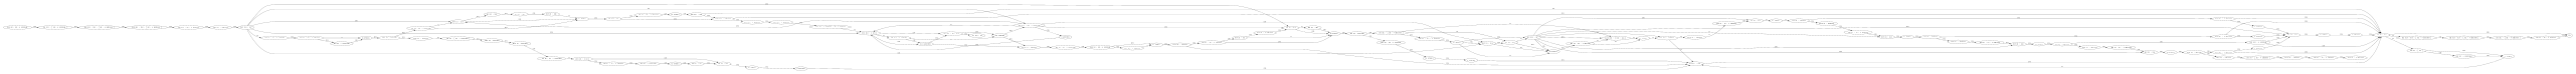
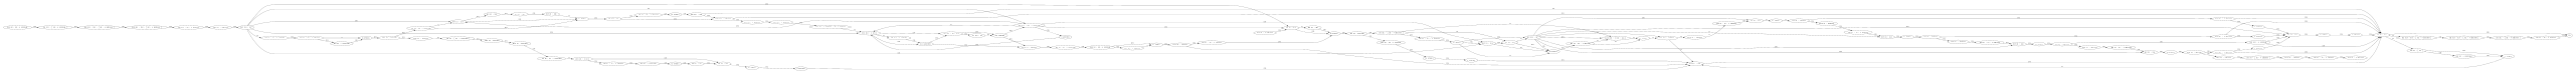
  digraph {
    fontname="Courier Prime"
    rankdir=LR
    node [fontname="Courier Prime"]
    edge [fontname="Courier Prime"]
    n1 [label="sub sp , sp , # address"]
    n2 [label="str x21 , [ sp , # address ]"]
    n3 [label="stp x20 , x19 , [ sp , # address ]"]
    n4 [label="stp x29 , x30 , [ sp , # address ]"]
    n5 [label="add x29 , sp , # address"]
    n6 [label="adrp x1 , address"]
    n7 [label="mov x19 , x0"]
    n8 [label="add x1 , x1 , # address"]
    n9 [label="mov x1 , x19"]
    n10 [label="ldrb w10 , [ x19 ]"]
    n11 [label="add x19 , x19 , # address"]
    n12 [label="mov x1 , x19"]
    n13 [label="mov x1 , x19"]
    n14 [label="add x0 , sp , # address"]
    n15 [label="bl symbol"]
    n16 [label="mov x2 , xzr"]
    n17 [label="lsl x10 , x8 , x10"]
    n18 [label="cmp w10 , # address"]
    n19 [label="b.hi address"]
    n20 [label="b address"]
    n21 [label="bl symbol"]
    n22 [label="mov w4 , wzr"]
    n23 [label="mov x2 , x21"]
    n24 [label="bl symbol"]
    n25 [label="mov w2 , # address"]
    n26 [label="bl symbol"]
    n27 [label="cbnz w0 , address"]
    n28 [label="adrp x8 , address"]
    n29 [label="add x0 , sp , # address"]
    n30 [label="ldr x8 , [ x8 , # address ]"]
    n31 [label="adrp x0 , address"]
    n32 [label="mov w20 , w0"]
    n33 [label="adrp x1 , address"]
    n34 [label="add x0 , x0 , # address"]
    n35 [label="ldr x19 , [ x8 ]"]
    n36 [label="add x1 , x1 , # address"]
    n37 [label="mov x0 , x19"]
    n38 [label="mov w2 , # address"]
    n39 [label="bl symbol"]
    n40 [label="bl symbol"]
    n41 [label="mov x1 , x0"]
    n42 [label="b address"]
    n43 [label="mov w21 , wzr"]
    n44 [label="mov w0 , w21"]
    n45 [label="ldp x29 , x30 , [ sp , # address ]"]
    n46 [label=ret]
    n47 [label="ldr x3 , [ x8 ]"]
    n48 [label="mov x3 , xzr"]
    n49 [label="mov w4 , wzr"]
    n50 [label="add x0 , sp , # address"]
    n51 [label="cbnz w20 , address"]
    n52 [label="bl symbol"]
    n53 [label="mov x9 , # address"]
    n54 [label="mov w21 , wzr"]
    n55 [label="mov w8 , # address"]
    n56 [label="ldp x20 , x19 , [ sp , # address ]"]
    n57 [label="movk x9 , # address , lsl # address"]
    n58 [label="ldr x21 , [ sp , # address ]"]
    n59 [label="add sp , sp , # address"]
    n60 [label="tst x10 , x9"]
    n61 [label="b.eq address"]
    n62 [label="adrp x1 , address"]
    n63 [label="add x1 , x1 , # address"]
    n64 [label="add x0 , sp , # address"]
    n65 [label="mov w2 , # address"]
    n66 [label="bl symbol"]
    n67 [label="cbnz w0 , address"]
    n68 [label="add x0 , sp , # address"]
-   n69 [label="mov x3 , sp"]
    n70 [label="mov w2 , # address"]
    n71 [label="cbz w0 , address"]
    n72 [label="ldr x21 , [ sp , # address ]"]
    n73 [label="add x0 , sp , # address"]
    n74 [label="add x0 , x21 , # address"]
    n75 [label="strb wzr , [ x20 , x21 ]"]
    n76 [label="bl symbol"]
    n77 [label="bl symbol"]
    n78 [label="mov x20 , x0"]
    n79 [label="bl symbol"]
    n80 [label="b address"]
    n81 [label="cbz x20 , address"]
    n82 [label="mov x0 , x20"]
    n83 [label="mov x0 , x20"]
    n84 [label="mov x0 , x20"]
    n85 [label="mov x0 , x20"]
    n86 [label="mov x0 , x20"]
    n87 [label="add x0 , sp , # address"]
    n88 [label="adrp x1 , address"]
    n89 [label="bl symbol"]
    n90 [label="bl symbol"]
    n91 [label="bl symbol"]
    n92 [label="bl symbol"]
    n93 [label="bl symbol"]
    n94 [label="add x1 , x1 , # address"]
    n95 [label="cbz w0 , address"]
    n96 [label="mov w21 , # address"]
    n97 [label="adrp x1 , address"]
    n98 [label="b address"]
    n99 [label="add x1 , x1 , # address"]
    n100 [label="b address"]
    n101 [label="cbz w0 , address"]
    n102 [label="mov w21 , # address"]
    n103 [label="adrp x1 , address"]
    n104 [label="b address"]
    n105 [label="add x1 , x1 , # address"]
    n106 [label="cbz w0 , address"]
    n107 [label="mov w21 , # address"]
    n108 [label="adrp x1 , address"]
    n109 [label="add x1 , x1 , # address"]
    n110 [label="cbnz w0 , address"]
    n111 [label="adrp x8 , address"]
    n112 [label="mov w21 , # address"]
    n113 [label="ldr x8 , [ x8 , # address ]"]
    n114 [label="b address"]
    n115 [label="adrp x0 , address"]
    n116 [label="add x0 , x0 , # address"]
    n117 [label="mov w1 , # address"]
    n118 [label="mov w2 , # address"]
    n119 [label="bl symbol"]
    n1 -> n2 [label=CFG]
    n2 -> n3 [label=CFG]
    n3 -> n4 [label=CFG]
    n4 -> n5 [label=CFG]
    n5 -> n6 [label=CFG]
    n6 -> n7 [label=CFG]
    n7 -> n8 [label=CFG]
    n7 -> n9 [label=DFG]
    n7 -> n10 [label=DFG]
    n7 -> n11 [label=DFG]
    n7 -> n12 [label=DFG]
    n7 -> n13 [label=DFG]
    n8 -> n14 [label=CFG]
    n9 -> n15 [label=DFG]
    n9 -> n16 [label=CFG]
    n10 -> n17 [label=CFG]
    n10 -> n18 [label=CFG]
    n10 -> n19 [label=DFG]
    n11 -> n9 [label=DFG]
    n11 -> n10 [label=DFG]
    n11 -> n12 [label=DFG]
    n11 -> n13 [label=DFG]
    n11 -> n20 [label=CFG]
    n12 -> n21 [label=DFG]
    n12 -> n22 [label=CFG]
    n13 -> n23 [label=CFG]
    n13 -> n24 [label=DFG]
    n14 -> n25 [label=CFG]
    n14 -> n26 [label=DFG]
    n15 -> n32 [label=DFG]
    n16 -> n48 [label=CFG]
    n17 -> n60 [label=CFG]
    n17 -> n61 [label=DFG]
    n18 -> n19 [label=CFG]
    n19 -> n17 [label=CFG]
    n19 -> n62 [label=CFG]
    n20 -> n10 [label=CFG]
    n21 -> n71 [label=DFG]
    n22 -> n21 [label=CFG]
    n23 -> n24 [label=DFG]
    n23 -> n78 [label=CFG]
    n24 -> n87 [label=CFG]
    n25 -> n26 [label=CFG]
    n26 -> n27 [label=DFG]
    n27 -> n28 [label=CFG]
    n27 -> n29 [label=CFG]
    n28 -> n30 [label=CFG]
    n29 -> n9 [label=CFG]
    n29 -> n15 [label=DFG]
    n30 -> n31 [label=CFG]
    n31 -> n33 [label=CFG]
    n32 -> n50 [label=CFG]
    n32 -> n51 [label=DFG]
    n33 -> n34 [label=CFG]
    n34 -> n35 [label=CFG]
    n35 -> n36 [label=CFG]
    n35 -> n37 [label=DFG]
    n36 -> n38 [label=CFG]
    n37 -> n39 [label=CFG]
    n38 -> n40 [label=CFG]
    n39 -> n42 [label=CFG]
    n40 -> n41 [label=DFG]
    n41 -> n37 [label=CFG]
    n42 -> n43 [label=CFG]
    n43 -> n44 [label=DFG]
    n44 -> n45 [label=CFG]
    n44 -> n46 [label=DFG]
    n44 -> n47 [label=CFG]
    n45 -> n56 [label=CFG]
    n47 -> n118 [label=CFG]
    n47 -> n119 [label=DFG]
    n48 -> n49 [label=CFG]
    n49 -> n15 [label=CFG]
    n50 -> n52 [label=DFG]
    n51 -> n44 [label=CFG]
    n51 -> n53 [label=CFG]
    n52 -> n54 [label=CFG]
    n53 -> n55 [label=CFG]
    n54 -> n44 [label=DFG]
    n54 -> n51 [label=CFG]
    n55 -> n57 [label=CFG]
    n56 -> n58 [label=CFG]
    n57 -> n10 [label=CFG]
    n58 -> n59 [label=CFG]
    n59 -> n46 [label=CFG]
-   n18 -> n61 [label=CFG]
+   n60 -> n61 [label=CFG]
    n61 -> n11 [label=CFG]
    n61 -> n62 [label=CFG]
    n62 -> n63 [label=CFG]
    n63 -> n64 [label=CFG]
    n64 -> n65 [label=CFG]
    n64 -> n66 [label=DFG]
    n65 -> n66 [label=CFG]
    n66 -> n67 [label=DFG]
    n67 -> n43 [label=CFG]
    n67 -> n68 [label=CFG]
    n68 -> n21 [label=DFG]
-   n68 -> n69 [label=CFG]
-   n69 -> n21 [label=DFG]
-   n69 -> n70 [label=CFG]
    n70 -> n12 [label=CFG]
    n71 -> n72 [label=CFG]
    n71 -> n73 [label=CFG]
    n72 -> n23 [label=DFG]
    n72 -> n74 [label=DFG]
    n72 -> n75 [label=DFG]
    n73 -> n76 [label=DFG]
    n74 -> n77 [label=DFG]
    n75 -> n79 [label=CFG]
    n76 -> n80 [label=CFG]
    n77 -> n13 [label=CFG]
    n77 -> n24 [label=DFG]
    n77 -> n78 [label=DFG]
    n78 -> n24 [label=CFG]
    n78 -> n75 [label=DFG]
    n78 -> n81 [label=DFG]
    n78 -> n82 [label=DFG]
    n78 -> n83 [label=DFG]
    n78 -> n84 [label=DFG]
    n78 -> n85 [label=DFG]
    n78 -> n86 [label=DFG]
    n79 -> n81 [label=CFG]
    n80 -> n43 [label=CFG]
    n81 -> n43 [label=CFG]
    n81 -> n88 [label=CFG]
    n82 -> n89 [label=DFG]
    n83 -> n90 [label=DFG]
    n84 -> n91 [label=DFG]
    n85 -> n92 [label=DFG]
    n86 -> n93 [label=DFG]
    n87 -> n75 [label=CFG]
    n87 -> n79 [label=DFG]
    n88 -> n94 [label=CFG]
    n89 -> n95 [label=DFG]
    n90 -> n100 [label=CFG]
    n91 -> n101 [label=DFG]
    n92 -> n106 [label=DFG]
    n93 -> n110 [label=DFG]
    n94 -> n82 [label=CFG]
    n95 -> n96 [label=CFG]
    n95 -> n97 [label=CFG]
    n96 -> n44 [label=DFG]
    n96 -> n98 [label=CFG]
    n97 -> n99 [label=CFG]
    n98 -> n83 [label=CFG]
    n99 -> n84 [label=CFG]
    n100 -> n44 [label=CFG]
    n101 -> n102 [label=CFG]
    n101 -> n103 [label=CFG]
    n102 -> n44 [label=DFG]
    n102 -> n104 [label=CFG]
    n103 -> n105 [label=CFG]
    n104 -> n83 [label=CFG]
    n105 -> n85 [label=CFG]
    n106 -> n107 [label=CFG]
    n106 -> n108 [label=CFG]
    n107 -> n44 [label=DFG]
    n107 -> n83 [label=CFG]
    n108 -> n109 [label=CFG]
    n109 -> n86 [label=CFG]
    n110 -> n111 [label=CFG]
    n110 -> n112 [label=CFG]
    n111 -> n113 [label=CFG]
    n112 -> n44 [label=DFG]
    n112 -> n114 [label=CFG]
    n113 -> n115 [label=CFG]
    n114 -> n83 [label=CFG]
    n115 -> n116 [label=CFG]
    n116 -> n117 [label=CFG]
    n118 -> n119 [label=CFG]
    n119 -> n43 [label=CFG]
  }
